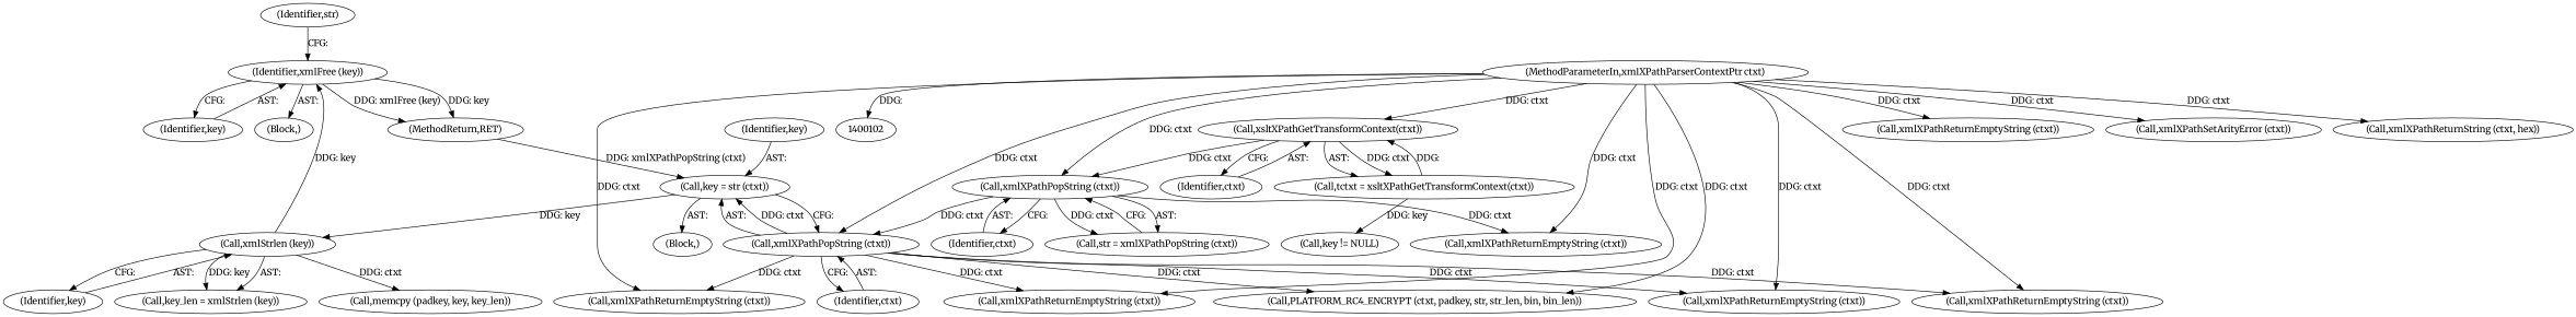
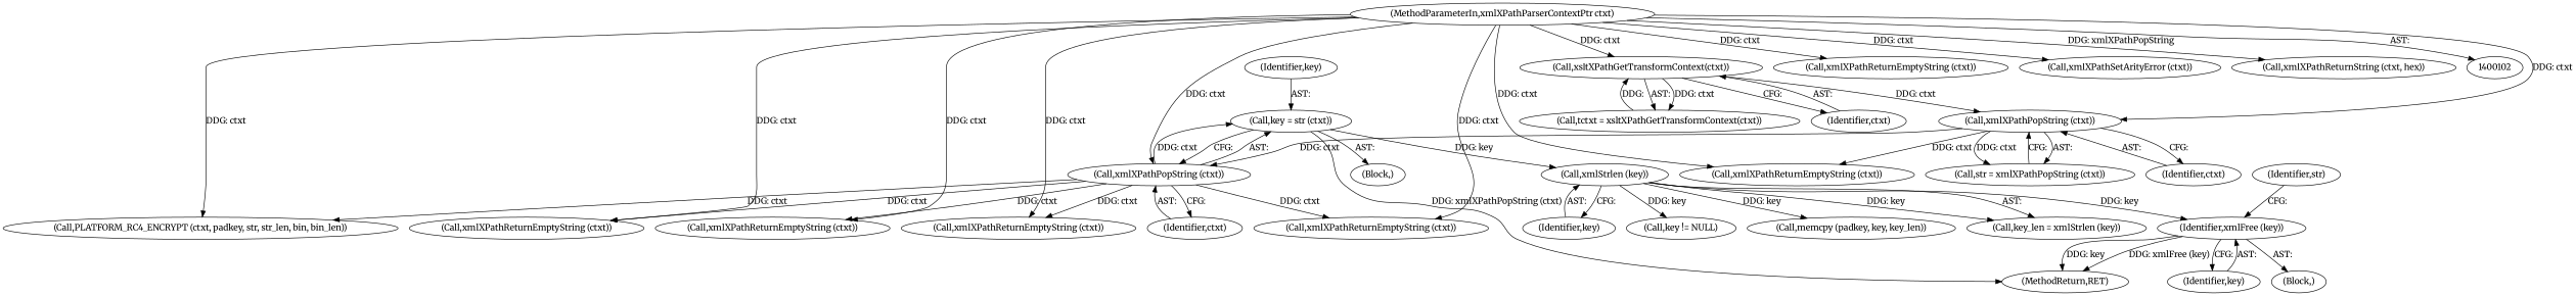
  digraph {
    fontname=Merriweather
    node [fontname=Merriweather]
    edge [fontname=Merriweather]
    n1 [label="(Identifier,xmlFree (key))"]
    n2 [label="(MethodReturn,RET)"]
    n3 [label="(Identifier,key)"]
    n4 [label="(Block,)"]
    n5 [label="(Call,xmlStrlen (key))"]
    n6 [label="(Identifier,key)"]
    n7 [label="(Call,key != NULL)"]
    n8 [label="(Call,memcpy (padkey, key, key_len))"]
    n9 [label="(Call,key_len = xmlStrlen (key))"]
    n10 [label="(Call,key = str (ctxt))"]
    n11 [label="(Call,xmlXPathPopString (ctxt))"]
    n12 [label="(Block,)"]
    n13 [label="(Call,PLATFORM_RC4_ENCRYPT (ctxt, padkey, str, str_len, bin, bin_len))"]
    n14 [label="(Call,xmlXPathReturnEmptyString (ctxt))"]
    n15 [label="(Call,xmlXPathReturnEmptyString (ctxt))"]
    n16 [label="(Call,xmlXPathReturnEmptyString (ctxt))"]
    n17 [label="(Identifier,ctxt)"]
    n18 [label="(Call,xmlXPathReturnEmptyString (ctxt))"]
    n19 [label="(Call,xmlXPathPopString (ctxt))"]
    n20 [label="(Call,str = xmlXPathPopString (ctxt))"]
    n21 [label="(Identifier,ctxt)"]
    n22 [label="(Call,xmlXPathReturnEmptyString (ctxt))"]
    n23 [label="(Call,xsltXPathGetTransformContext(ctxt))"]
    n24 [label="(Identifier,ctxt)"]
    n25 [label="(Call,tctxt = xsltXPathGetTransformContext(ctxt))"]
    n26 [label="(MethodParameterIn,xmlXPathParserContextPtr ctxt)"]
    n27 [label="(Call,xmlXPathReturnEmptyString (ctxt))"]
    n28 [label="(Call,xmlXPathSetArityError (ctxt))"]
    n29 [label="(Call,xmlXPathReturnString (ctxt, hex))"]
    n30 [label=1400102]
    n31 [label="(Identifier,str)"]
    n32 [label="(Identifier,key)"]
    n1 -> n2 [label="DDG: xmlFree (key)"]
    n1 -> n2 [label="DDG: key"]
    n1 -> n3 [label="CFG: "]
    n1 -> n4 [label="AST: "]
    n3 -> n1 [label="AST: "]
    n5 -> n1 [label="DDG: key"]
    n5 -> n6 [label="CFG: "]
-   n25 -> n7 [label="DDG: key"]
-   n5 -> n8 [label="DDG: ctxt"]
+   n5 -> n7 [label="DDG: key"]
+   n5 -> n8 [label="DDG: key"]
    n5 -> n9 [label="AST: "]
    n5 -> n9 [label="DDG: key"]
    n6 -> n5 [label="AST: "]
-   n2 -> n10 [label="DDG: xmlXPathPopString (ctxt)"]
+   n10 -> n2 [label="DDG: xmlXPathPopString (ctxt)"]
    n10 -> n5 [label="DDG: key"]
    n10 -> n11 [label="CFG: "]
    n10 -> n12 [label="AST: "]
    n11 -> n10 [label="AST: "]
    n11 -> n10 [label="DDG: ctxt"]
    n11 -> n13 [label="DDG: ctxt"]
    n11 -> n14 [label="DDG: ctxt"]
    n11 -> n15 [label="DDG: ctxt"]
    n11 -> n16 [label="DDG: ctxt"]
    n11 -> n17 [label="CFG: "]
    n11 -> n18 [label="DDG: ctxt"]
    n17 -> n11 [label="AST: "]
    n19 -> n11 [label="DDG: ctxt"]
    n19 -> n20 [label="AST: "]
    n19 -> n20 [label="DDG: ctxt"]
    n19 -> n21 [label="CFG: "]
    n19 -> n22 [label="DDG: ctxt"]
    n20 -> n19 [label="CFG: "]
    n21 -> n19 [label="AST: "]
    n23 -> n19 [label="DDG: ctxt"]
    n23 -> n24 [label="CFG: "]
    n23 -> n25 [label="AST: "]
    n23 -> n25 [label="DDG: ctxt"]
    n24 -> n23 [label="AST: "]
    n25 -> n23 [label="DDG: "]
    n26 -> n11 [label="DDG: ctxt"]
    n26 -> n13 [label="DDG: ctxt"]
    n26 -> n14 [label="DDG: ctxt"]
    n26 -> n15 [label="DDG: ctxt"]
    n26 -> n16 [label="DDG: ctxt"]
    n26 -> n18 [label="DDG: ctxt"]
    n26 -> n19 [label="DDG: ctxt"]
    n26 -> n22 [label="DDG: ctxt"]
    n26 -> n23 [label="DDG: ctxt"]
    n26 -> n27 [label="DDG: ctxt"]
    n26 -> n28 [label="DDG: ctxt"]
-   n26 -> n29 [label="DDG: ctxt"]
-   n26 -> n30 [label="DDG: "]
+   n26 -> n29 [label="DDG: xmlXPathPopString"]
+   n26 -> n30 [label="AST: "]
    n31 -> n1 [label="CFG: "]
    n32 -> n10 [label="AST: "]
  }
